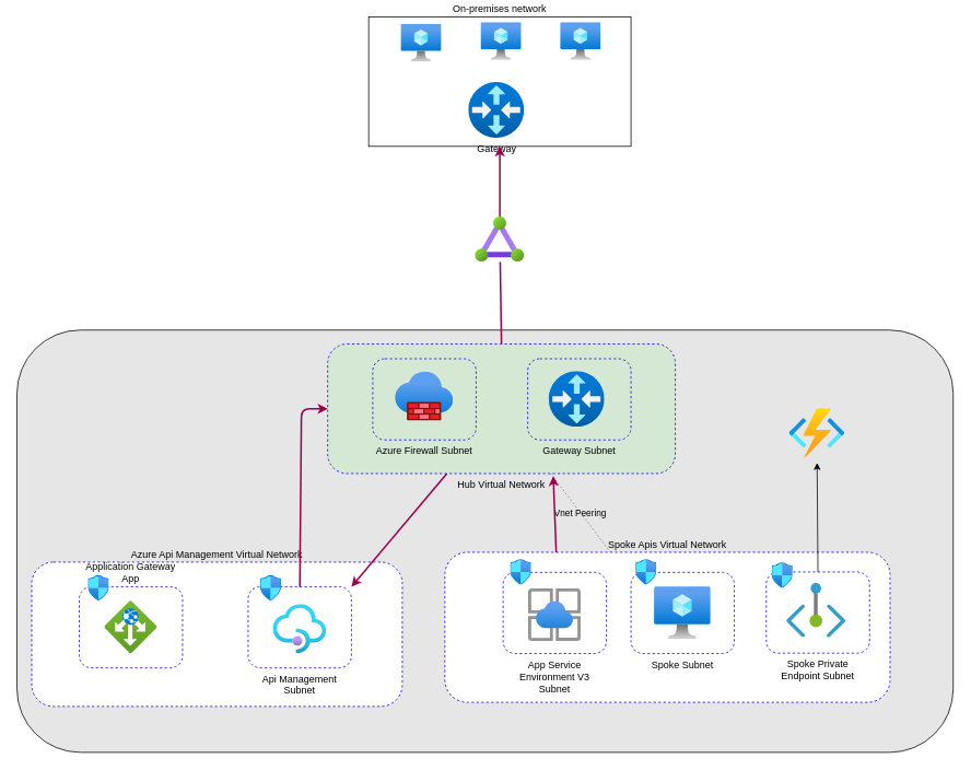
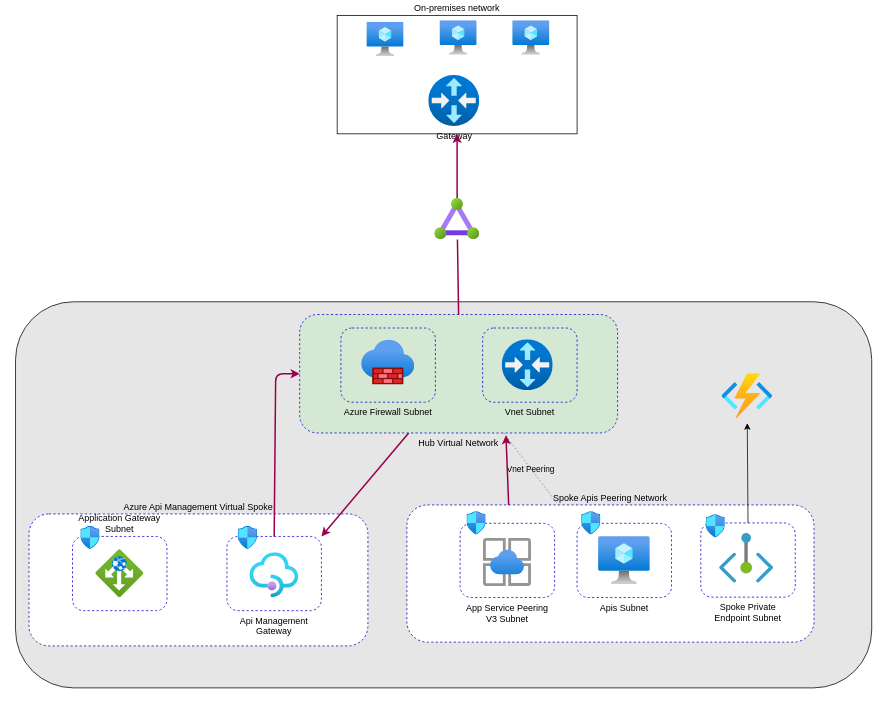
  <mxCell id="0" />
  <mxCell id="1" parent="0" />
  <mxCell id="2" value="" style="rounded=1;whiteSpace=wrap;html=1;labelBackgroundColor=none;strokeColor=#000000;fontColor=#000000;fillColor=#E6E6E6;" parent="1" vertex="1"><mxGeometry x="20" y="402" width="1142" height="515" as="geometry" /></mxCell>
- <mxCell id="3" value="Azure Api Management Virtual Network" style="rounded=1;whiteSpace=wrap;html=1;fillColor=#FFFFFF;strokeColor=#0000CC;dashed=1;fontColor=#000000;labelPosition=center;verticalLabelPosition=top;align=center;verticalAlign=bottom;" parent="1" vertex="1"><mxGeometry x="38" y="685" width="452" height="176" as="geometry" /></mxCell>
- <mxCell id="4" value="Application Gateway App" style="rounded=1;whiteSpace=wrap;html=1;dashed=1;strokeColor=#0000CC;fontColor=#000000;fillColor=none;labelPosition=center;verticalLabelPosition=top;align=center;verticalAlign=bottom;" parent="1" vertex="1"><mxGeometry x="96" y="715" width="126" height="99" as="geometry" /></mxCell>
+ <mxCell id="3" value="Azure Api Management Virtual Spoke" style="rounded=1;whiteSpace=wrap;html=1;fillColor=#FFFFFF;strokeColor=#0000CC;dashed=1;fontColor=#000000;labelPosition=center;verticalLabelPosition=top;align=center;verticalAlign=bottom;" parent="1" vertex="1"><mxGeometry x="38" y="685" width="452" height="176" as="geometry" /></mxCell>
+ <mxCell id="4" value="Application Gateway Subnet" style="rounded=1;whiteSpace=wrap;html=1;dashed=1;strokeColor=#0000CC;fontColor=#000000;fillColor=none;labelPosition=center;verticalLabelPosition=top;align=center;verticalAlign=bottom;" parent="1" vertex="1"><mxGeometry x="96" y="715" width="126" height="99" as="geometry" /></mxCell>
  <mxCell id="5" value="" style="aspect=fixed;html=1;points=[];align=center;image;fontSize=12;image=img/lib/azure2/networking/Application_Gateways.svg;dashed=1;strokeColor=#000000;fontColor=#000000;fillColor=none;" parent="1" vertex="1"><mxGeometry x="127" y="732.5" width="64" height="64" as="geometry" /></mxCell>
  <mxCell id="6" value="" style="aspect=fixed;html=1;points=[];align=center;image;fontSize=12;image=img/lib/azure2/networking/Network_Security_Groups.svg;dashed=1;strokeColor=#0000CC;fontColor=#000000;fillColor=none;" parent="1" vertex="1"><mxGeometry x="107" y="701.5" width="25.53" height="31" as="geometry" /></mxCell>
  <mxCell id="7" style="edgeStyle=none;html=1;exitX=0.5;exitY=0;exitDx=0;exitDy=0;entryX=0;entryY=0.5;entryDx=0;entryDy=0;strokeColor=#99004D;strokeWidth=2;startArrow=none;startFill=0;endArrow=classic;endFill=1;" edge="1" parent="1" source="8" target="13"><mxGeometry relative="1" as="geometry"><Array as="points"><mxPoint x="367" y="498" /></Array></mxGeometry></mxCell>
- <mxCell id="8" value="Api Management Subnet" style="rounded=1;whiteSpace=wrap;html=1;dashed=1;strokeColor=#0000CC;fontColor=#000000;fillColor=none;labelPosition=center;verticalLabelPosition=bottom;align=center;verticalAlign=top;" parent="1" vertex="1"><mxGeometry x="302" y="715" width="126" height="99" as="geometry" /></mxCell>
+ <mxCell id="8" value="Api Management Gateway" style="rounded=1;whiteSpace=wrap;html=1;dashed=1;strokeColor=#0000CC;fontColor=#000000;fillColor=none;labelPosition=center;verticalLabelPosition=bottom;align=center;verticalAlign=top;" parent="1" vertex="1"><mxGeometry x="302" y="715" width="126" height="99" as="geometry" /></mxCell>
  <mxCell id="9" value="" style="aspect=fixed;html=1;points=[];align=center;image;fontSize=12;image=img/lib/azure2/integration/API_Management_Services.svg;dashed=1;strokeColor=#0000CC;fontColor=#000000;fillColor=none;" parent="1" vertex="1"><mxGeometry x="332.5" y="736.5" width="65" height="60" as="geometry" /></mxCell>
  <mxCell id="10" value="" style="aspect=fixed;html=1;points=[];align=center;image;fontSize=12;image=img/lib/azure2/networking/Network_Security_Groups.svg;dashed=1;strokeColor=#0000CC;fontColor=#000000;fillColor=none;" parent="1" vertex="1"><mxGeometry x="317" y="701.5" width="25.53" height="31" as="geometry" /></mxCell>
  <mxCell id="11" value="Vnet Peering" style="edgeStyle=none;html=1;dashed=1;dashPattern=1 4;labelBackgroundColor=none;strokeColor=#000000;strokeWidth=1;fontSize=11;fontColor=#000000;startArrow=none;startFill=0;endArrow=none;endFill=0;" parent="1" source="13" target="28" edge="1"><mxGeometry relative="1" as="geometry" /></mxCell>
  <mxCell id="12" style="edgeStyle=none;html=1;entryX=1;entryY=0;entryDx=0;entryDy=0;strokeColor=#99004D;strokeWidth=2;" edge="1" parent="1" source="13" target="8"><mxGeometry relative="1" as="geometry" /></mxCell>
  <mxCell id="13" value="Hub Virtual Network" style="rounded=1;whiteSpace=wrap;html=1;fillColor=#d5e8d4;strokeColor=#0000CC;dashed=1;fontColor=#000000;labelPosition=center;verticalLabelPosition=bottom;align=center;verticalAlign=top;" parent="1" vertex="1"><mxGeometry x="399" y="419" width="424" height="158" as="geometry" /></mxCell>
  <mxCell id="14" value="Azure Firewall Subnet" style="rounded=1;whiteSpace=wrap;html=1;dashed=1;strokeColor=#0000CC;fontColor=#000000;fillColor=none;labelPosition=center;verticalLabelPosition=bottom;align=center;verticalAlign=top;" parent="1" vertex="1"><mxGeometry x="454" y="437" width="126" height="99" as="geometry" /></mxCell>
  <mxCell id="15" value="" style="aspect=fixed;html=1;points=[];align=center;image;fontSize=12;image=img/lib/azure2/networking/Firewalls.svg;dashed=1;strokeColor=#0000CC;fontColor=#000000;fillColor=none;" parent="1" vertex="1"><mxGeometry x="481.5" y="453" width="71" height="60" as="geometry" /></mxCell>
- <mxCell id="16" value="Gateway Subnet" style="rounded=1;whiteSpace=wrap;html=1;dashed=1;strokeColor=#0000CC;fontColor=#000000;fillColor=none;labelPosition=center;verticalLabelPosition=bottom;align=center;verticalAlign=top;" parent="1" vertex="1"><mxGeometry x="643" y="437" width="126" height="99" as="geometry" /></mxCell>
+ <mxCell id="16" value="Vnet Subnet" style="rounded=1;whiteSpace=wrap;html=1;dashed=1;strokeColor=#0000CC;fontColor=#000000;fillColor=none;labelPosition=center;verticalLabelPosition=bottom;align=center;verticalAlign=top;" parent="1" vertex="1"><mxGeometry x="643" y="437" width="126" height="99" as="geometry" /></mxCell>
  <mxCell id="17" value="" style="aspect=fixed;html=1;points=[];align=center;image;fontSize=12;image=img/lib/azure2/networking/Virtual_Router.svg;dashed=1;strokeColor=#0000CC;fontColor=#000000;fillColor=none;" parent="1" vertex="1"><mxGeometry x="669" y="452.5" width="68" height="68" as="geometry" /></mxCell>
  <mxCell id="18" style="edgeStyle=none;html=1;entryX=0.5;entryY=0;entryDx=0;entryDy=0;strokeColor=#99004D;strokeWidth=2;fontColor=#000000;startArrow=none;startFill=1;endArrow=none;endFill=0;" parent="1" source="26" target="13" edge="1"><mxGeometry relative="1" as="geometry" /></mxCell>
  <mxCell id="19" value="" style="group" parent="1" vertex="1" connectable="0"><mxGeometry x="449" y="20" width="320" height="158" as="geometry" /></mxCell>
  <mxCell id="20" value="On-premises network" style="rounded=0;whiteSpace=wrap;html=1;labelBackgroundColor=none;strokeColor=#000000;fontColor=#000000;fillColor=none;labelPosition=center;verticalLabelPosition=top;align=center;verticalAlign=bottom;" parent="19" vertex="1"><mxGeometry width="320" height="158" as="geometry" /></mxCell>
  <mxCell id="21" value="Gateway" style="aspect=fixed;html=1;points=[];align=center;image;fontSize=12;image=img/lib/azure2/networking/Virtual_Router.svg;dashed=1;strokeColor=#0000CC;fontColor=#000000;fillColor=none;labelBackgroundColor=none;" parent="19" vertex="1"><mxGeometry x="122" y="80" width="68" height="68" as="geometry" /></mxCell>
  <mxCell id="22" value="" style="aspect=fixed;html=1;points=[];align=center;image;fontSize=12;image=img/lib/azure2/compute/Virtual_Machine.svg;labelBackgroundColor=none;strokeColor=#000000;fontColor=#000000;fillColor=none;" parent="19" vertex="1"><mxGeometry x="39.5" y="9" width="49.59" height="46" as="geometry" /></mxCell>
  <mxCell id="23" value="" style="aspect=fixed;html=1;points=[];align=center;image;fontSize=12;image=img/lib/azure2/compute/Virtual_Machine.svg;labelBackgroundColor=none;strokeColor=#000000;fontColor=#000000;fillColor=none;" parent="19" vertex="1"><mxGeometry x="137" y="7" width="49.59" height="46" as="geometry" /></mxCell>
  <mxCell id="24" value="" style="aspect=fixed;html=1;points=[];align=center;image;fontSize=12;image=img/lib/azure2/compute/Virtual_Machine.svg;labelBackgroundColor=none;strokeColor=#000000;fontColor=#000000;fillColor=none;" parent="19" vertex="1"><mxGeometry x="234" y="7" width="49.59" height="46" as="geometry" /></mxCell>
  <mxCell id="25" value="" style="edgeStyle=none;html=1;entryX=0.5;entryY=0;entryDx=0;entryDy=0;strokeColor=#99004D;strokeWidth=2;fontColor=#000000;startArrow=classic;startFill=1;endArrow=none;endFill=0;" parent="1" source="20" target="26" edge="1"><mxGeometry relative="1" as="geometry"><mxPoint x="609.247" y="178" as="sourcePoint" /><mxPoint x="610" y="419" as="targetPoint" /></mxGeometry></mxCell>
  <mxCell id="26" value="" style="aspect=fixed;html=1;points=[];align=left;image;fontSize=12;image=img/lib/azure2/networking/ExpressRoute_Circuits.svg;dashed=1;strokeColor=#0000CC;fontColor=#000000;fillColor=none;labelBackgroundColor=none;labelPosition=right;verticalLabelPosition=middle;verticalAlign=middle;" parent="1" vertex="1"><mxGeometry x="578.92" y="264" width="60.16" height="55" as="geometry" /></mxCell>
  <mxCell id="27" style="edgeStyle=none;html=1;exitX=0.25;exitY=0;exitDx=0;exitDy=0;entryX=0.649;entryY=1.019;entryDx=0;entryDy=0;strokeColor=#99004D;startArrow=none;startFill=0;endArrow=classic;endFill=1;strokeWidth=2;entryPerimeter=0;" edge="1" parent="1" source="28" target="13"><mxGeometry relative="1" as="geometry" /></mxCell>
- <mxCell id="28" value="Spoke Apis Virtual Network" style="rounded=1;whiteSpace=wrap;html=1;fillColor=#FFFFFF;strokeColor=#0000CC;dashed=1;fontColor=#000000;labelPosition=center;verticalLabelPosition=top;align=center;verticalAlign=bottom;" parent="1" vertex="1"><mxGeometry x="542" y="673" width="543" height="183" as="geometry" /></mxCell>
+ <mxCell id="28" value="Spoke Apis Peering Network" style="rounded=1;whiteSpace=wrap;html=1;fillColor=#FFFFFF;strokeColor=#0000CC;dashed=1;fontColor=#000000;labelPosition=center;verticalLabelPosition=top;align=center;verticalAlign=bottom;" parent="1" vertex="1"><mxGeometry x="542" y="673" width="543" height="183" as="geometry" /></mxCell>
  <mxCell id="29" value="" style="group" parent="1" vertex="1" connectable="0"><mxGeometry x="613" y="697.5" width="126" height="99" as="geometry" /></mxCell>
- <mxCell id="30" value="App Service Environment V3 Subnet" style="rounded=1;whiteSpace=wrap;html=1;dashed=1;strokeColor=#0000CC;fontColor=#000000;fillColor=none;labelPosition=center;verticalLabelPosition=bottom;align=center;verticalAlign=top;" parent="29" vertex="1"><mxGeometry width="126" height="99" as="geometry" /></mxCell>
+ <mxCell id="30" value="App Service Peering V3 Subnet" style="rounded=1;whiteSpace=wrap;html=1;dashed=1;strokeColor=#0000CC;fontColor=#000000;fillColor=none;labelPosition=center;verticalLabelPosition=bottom;align=center;verticalAlign=top;" parent="29" vertex="1"><mxGeometry width="126" height="99" as="geometry" /></mxCell>
  <mxCell id="31" value="" style="aspect=fixed;html=1;points=[];align=center;image;fontSize=12;image=img/lib/azure2/app_services/App_Service_Environments.svg;dashed=1;strokeColor=#0000CC;fontColor=#000000;fillColor=none;" parent="29" vertex="1"><mxGeometry x="31" y="20" width="64" height="64" as="geometry" /></mxCell>
  <mxCell id="32" value="" style="aspect=fixed;html=1;points=[];align=center;image;fontSize=12;image=img/lib/azure2/networking/Network_Security_Groups.svg;dashed=1;strokeColor=#0000CC;fontColor=#000000;fillColor=none;" parent="29" vertex="1"><mxGeometry x="9" y="-15.5" width="25.53" height="31" as="geometry" /></mxCell>
  <mxCell id="33" value="" style="group" parent="1" vertex="1" connectable="0"><mxGeometry x="934" y="697" width="126" height="99" as="geometry" /></mxCell>
  <mxCell id="34" value="Spoke Private Endpoint Subnet" style="rounded=1;whiteSpace=wrap;html=1;dashed=1;strokeColor=#0000CC;fontColor=#000000;fillColor=none;labelPosition=center;verticalLabelPosition=bottom;align=center;verticalAlign=top;" parent="33" vertex="1"><mxGeometry width="126" height="99" as="geometry" /></mxCell>
  <mxCell id="35" value="" style="aspect=fixed;html=1;points=[];align=center;image;fontSize=12;image=img/lib/azure2/networking/Private_Endpoint.svg;dashed=1;strokeColor=#0000CC;fontColor=#000000;fillColor=none;" parent="33" vertex="1"><mxGeometry x="25" y="14" width="72" height="66" as="geometry" /></mxCell>
  <mxCell id="36" value="" style="aspect=fixed;html=1;points=[];align=center;image;fontSize=12;image=img/lib/azure2/networking/Network_Security_Groups.svg;dashed=1;strokeColor=#0000CC;fontColor=#000000;fillColor=none;" parent="33" vertex="1"><mxGeometry x="7" y="-11" width="25.53" height="31" as="geometry" /></mxCell>
  <mxCell id="37" value="" style="group" parent="1" vertex="1" connectable="0"><mxGeometry x="769" y="697.5" width="126" height="99" as="geometry" /></mxCell>
- <mxCell id="38" value="Spoke Subnet" style="rounded=1;whiteSpace=wrap;html=1;dashed=1;strokeColor=#0000CC;fontColor=#000000;fillColor=none;labelPosition=center;verticalLabelPosition=bottom;align=center;verticalAlign=top;" parent="37" vertex="1"><mxGeometry width="126" height="99" as="geometry" /></mxCell>
+ <mxCell id="38" value="Apis Subnet" style="rounded=1;whiteSpace=wrap;html=1;dashed=1;strokeColor=#0000CC;fontColor=#000000;fillColor=none;labelPosition=center;verticalLabelPosition=bottom;align=center;verticalAlign=top;" parent="37" vertex="1"><mxGeometry width="126" height="99" as="geometry" /></mxCell>
  <mxCell id="39" value="" style="aspect=fixed;html=1;points=[];align=center;image;fontSize=12;image=img/lib/azure2/compute/Virtual_Machine.svg;dashed=1;strokeColor=#0000CC;fontColor=#000000;fillColor=none;" parent="37" vertex="1"><mxGeometry x="28.5" y="17.5" width="69" height="64" as="geometry" /></mxCell>
  <mxCell id="40" value="" style="aspect=fixed;html=1;points=[];align=center;image;fontSize=12;image=img/lib/azure2/compute/Function_Apps.svg;dashed=1;strokeColor=#0000CC;fontColor=#000000;fillColor=none;" parent="1" vertex="1"><mxGeometry x="962" y="498" width="68" height="60" as="geometry" /></mxCell>
  <mxCell id="41" style="edgeStyle=none;html=1;exitX=0.5;exitY=0;exitDx=0;exitDy=0;entryX=0.5;entryY=1.1;entryDx=0;entryDy=0;entryPerimeter=0;strokeColor=#000000;fontColor=#000000;" parent="1" source="34" target="40" edge="1"><mxGeometry relative="1" as="geometry" /></mxCell>
  <mxCell id="42" value="" style="aspect=fixed;html=1;points=[];align=center;image;fontSize=12;image=img/lib/azure2/networking/Network_Security_Groups.svg;dashed=1;strokeColor=#0000CC;fontColor=#000000;fillColor=none;" parent="1" vertex="1"><mxGeometry x="775" y="682" width="25.53" height="31" as="geometry" /></mxCell>
